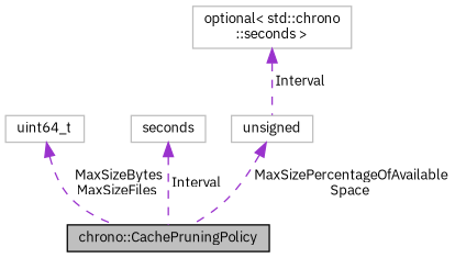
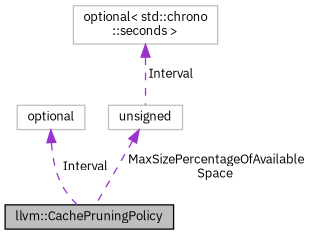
  digraph {
    fontname="IBM Plex Sans"
    node [color=grey75 fontname="IBM Plex Sans" fontsize=10 shape=record]
    edge [color=darkorchid3 dir=back fontname="IBM Plex Sans" fontsize=10 labelfontname=Helvetica labelfontsize=10 style=dashed]
-   n1 [color=black fillcolor=grey75 fontcolor=black height=0.2 label="chrono::CachePruningPolicy" style=filled width=0.4]
-   n2 [height=0.2 label=uint64_t width=0.4]
-   n3 [height=0.2 label=seconds width=0.4]
+   n1 [color=black fillcolor=grey75 fontcolor=black height=0.2 label="llvm::CachePruningPolicy" style=filled width=0.4]
+   n3 [height=0.2 label=optional width=0.4]
    n4 [height=0.2 label=unsigned width=0.4]
    n5 [height=0.2 label="optional\< std::chrono\l::seconds \>" width=0.4]
-   n2 -> n1 [label=" MaxSizeBytes\nMaxSizeFiles"]
    n3 -> n1 [label=" Interval"]
    n4 -> n1 [label=" MaxSizePercentageOfAvailable\lSpace"]
    n5 -> n4 [label=" Interval"]
  }
